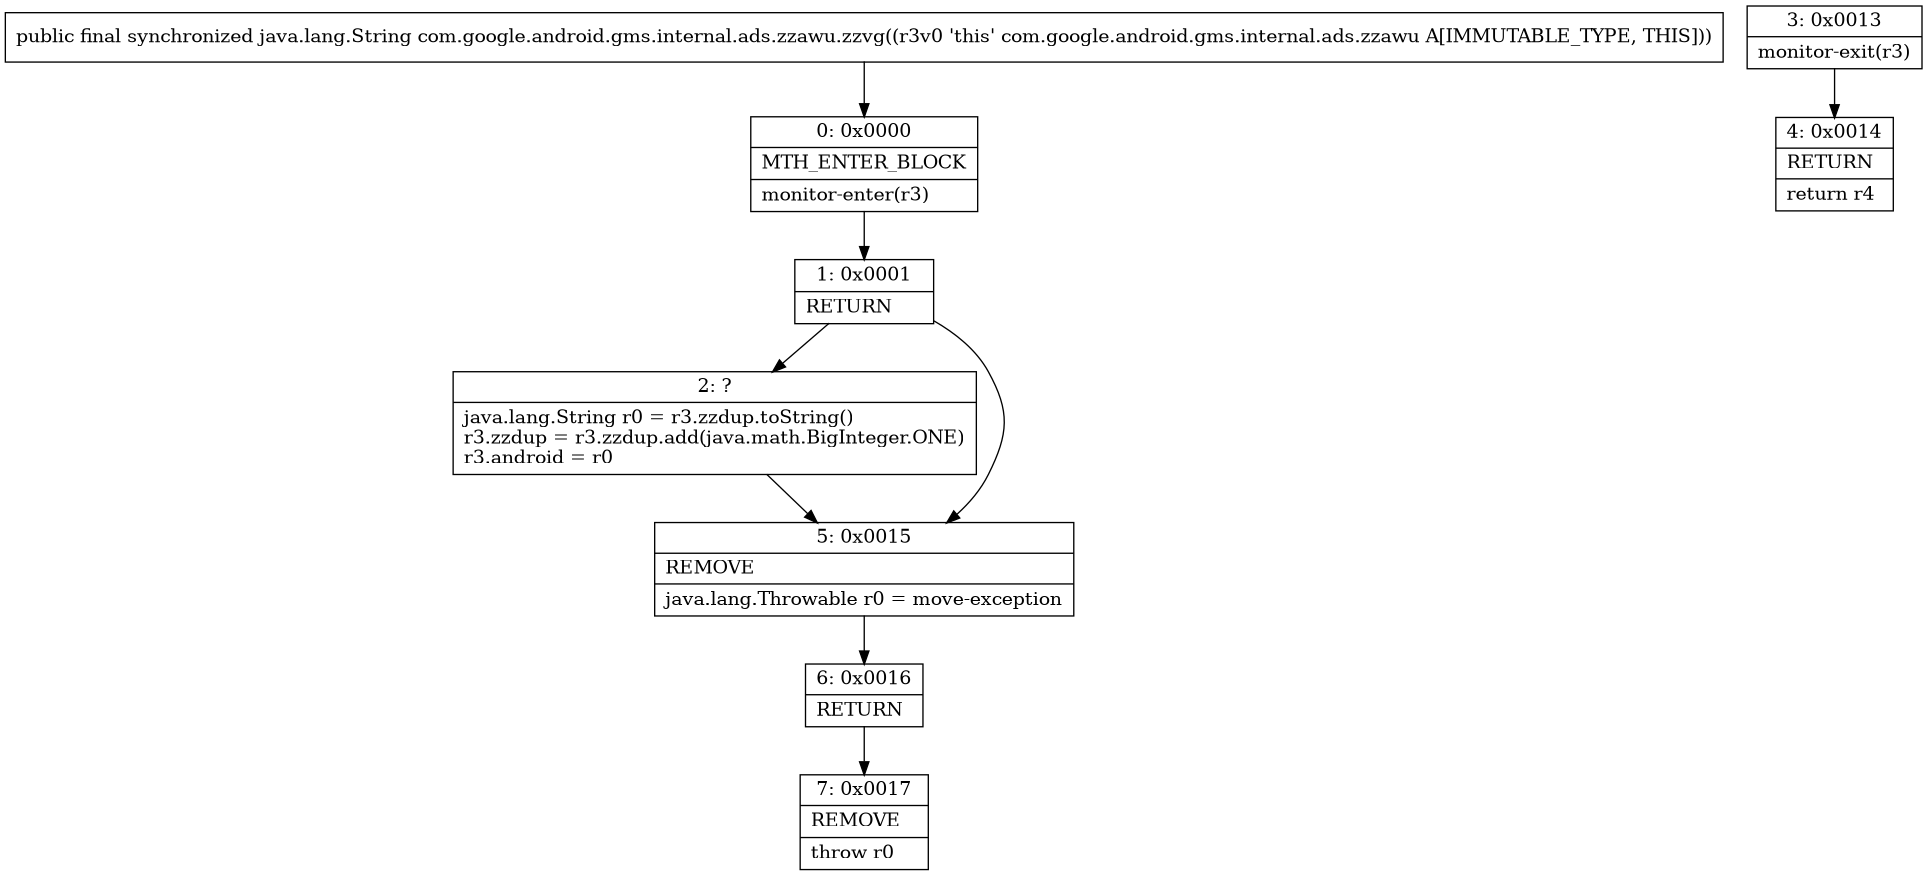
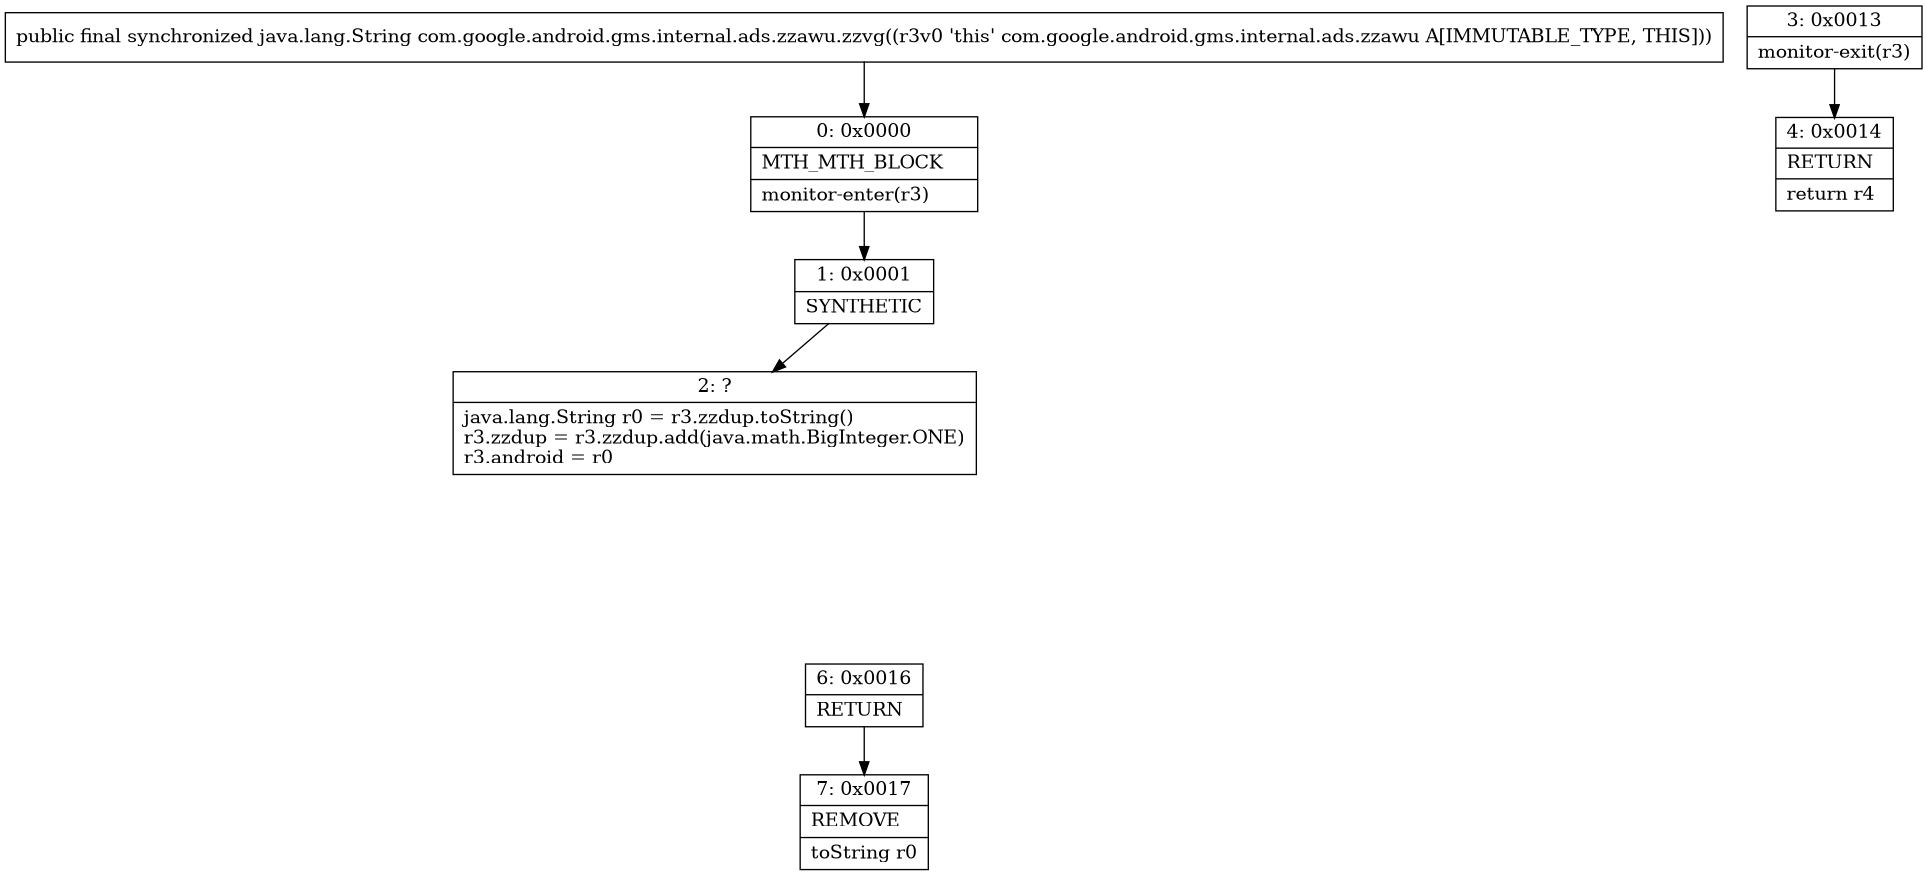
  digraph {
    node [shape=record]
-   n1 [label="{0\:\ 0x0000|MTH_ENTER_BLOCK\l|monitor\-enter(r3)\l}"]
-   n2 [label="{1\:\ 0x0001|RETURN\l}"]
+   n1 [label="{0\:\ 0x0000|MTH_MTH_BLOCK\l|monitor\-enter(r3)\l}"]
+   n2 [label="{1\:\ 0x0001|SYNTHETIC\l}"]
    n3 [label="{2\:\ ?|java.lang.String r0 = r3.zzdup.toString()\lr3.zzdup = r3.zzdup.add(java.math.BigInteger.ONE)\lr3.android = r0\l}"]
-   n4 [label="{5\:\ 0x0015|REMOVE\l|java.lang.Throwable r0 = move\-exception\l}"]
    n5 [label="{6\:\ 0x0016|RETURN\l}"]
    n6 [label="{3\:\ 0x0013|monitor\-exit(r3)\l}"]
    n7 [label="{4\:\ 0x0014|RETURN\l|return r4\l}"]
-   n8 [label="{7\:\ 0x0017|REMOVE\l|throw r0\l}"]
+   n8 [label="{7\:\ 0x0017|REMOVE\l|toString r0\l}"]
    n9 [label="{public final synchronized java.lang.String com.google.android.gms.internal.ads.zzawu.zzvg((r3v0 'this' com.google.android.gms.internal.ads.zzawu A[IMMUTABLE_TYPE, THIS])) }"]
    n1 -> n2
    n2 -> n3
-   n2 -> n4
-   n3 -> n4
-   n4 -> n5
    n5 -> n8
    n6 -> n7
    n9 -> n1
  }
